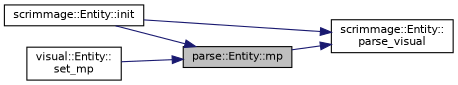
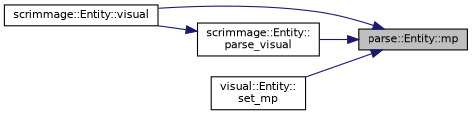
  digraph {
    rankdir=RL
    node [color=black fillcolor=white fontname=Helvetica fontsize=10 shape=record style=filled]
    edge [color=midnightblue dir=back fontname=Helvetica fontsize=10 labelfontname=Helvetica labelfontsize=10 style=solid]
    n1 [fillcolor=grey75 fontcolor=black height=0.2 label="parse::Entity::mp" width=0.4]
-   n2 [height=0.2 label="scrimmage::Entity::init" width=0.4]
+   n2 [height=0.2 label="scrimmage::Entity::visual" width=0.4]
    n3 [height=0.2 label="scrimmage::Entity::\lparse_visual" width=0.4]
    n4 [height=0.2 label="visual::Entity::\lset_mp" width=0.4]
    n1 -> n2
-   n3 -> n1
+   n1 -> n3
    n1 -> n4
    n3 -> n2
  }
